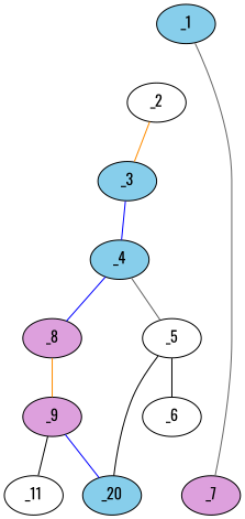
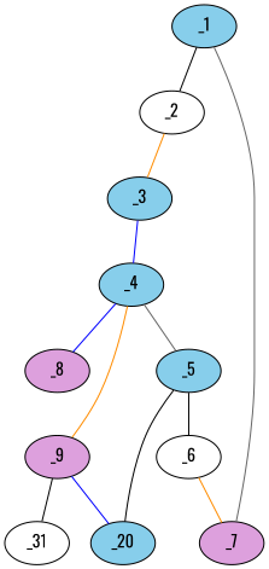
  graph {
    fontname=Oswald
    node [charge=0 chem=5 fillcolor=skyblue fontname=Oswald style=filled symbol="S  "]
    edge [color=black fontname=Oswald valence=1]
    _1 [x=2 y=-0.007]
    _2 [fillcolor=white x=2.4294 y=0.8961]
    _7 [fillcolor=plum x=2.4384 y=-0.9058]
    _3 [x=3.4032 y=1.1235]
    _4 [chem=1 symbol="C  " x=4.1881 y=0.5039]
-   _5 [chem=1 fillcolor=white symbol="C  " x=4.1931 y=-0.4961]
+   _5 [chem=1 symbol="C  " x=4.1931 y=-0.4961]
    _8 [fillcolor=plum x=5.1376 y=0.8177]
    _6 [fillcolor=white x=3.4144 y=-1.1235]
    n9 [label=_20 x=5.1457 y=-0.8004]
    _9 [chem=1 fillcolor=plum symbol="C  " x=5.7294 y=0.0116]
-   _11 [chem=2 fillcolor=white symbol="O  " x=6.7294 y=0.0166]
+   _11 [chem=2 fillcolor=white symbol="O  " x=6.7294 y=0.0166 label=_31]
+   _1 -- _2
    _1 -- _7 [color=gray40]
    _2 -- _3 [color=darkorange]
    _3 -- _4 [color=blue]
    _4 -- _5 [color=gray40 valence=2]
    _4 -- _8 [color=blue]
    _5 -- _6
    _5 -- n9
-   _8 -- _9 [color=darkorange]
+   _4 -- _9 [color=darkorange]
+   _6 -- _7 [color=darkorange]
    _9 -- n9 [color=blue]
    _9 -- _11 [valence=2]
  }
